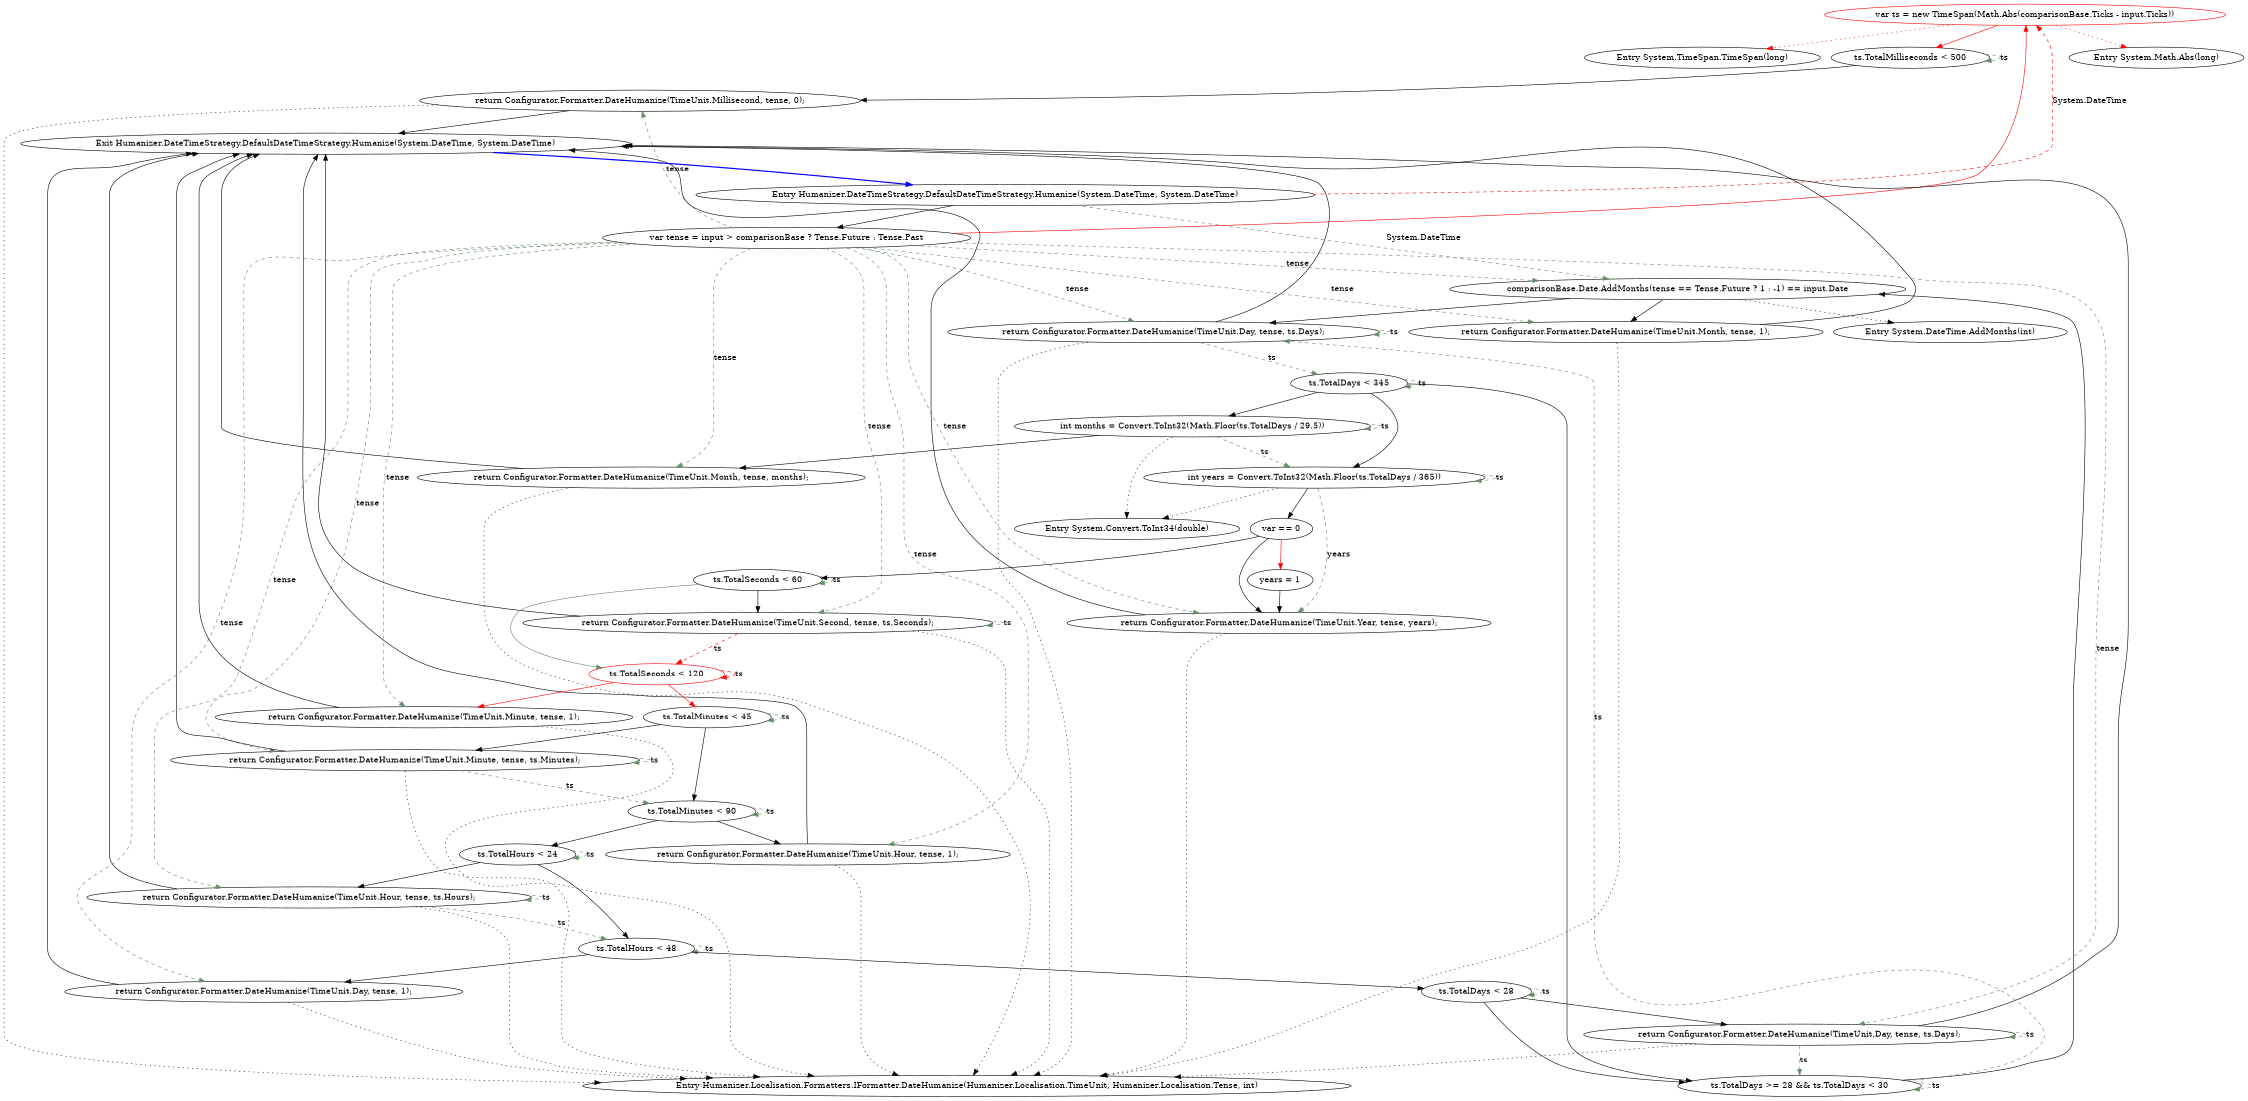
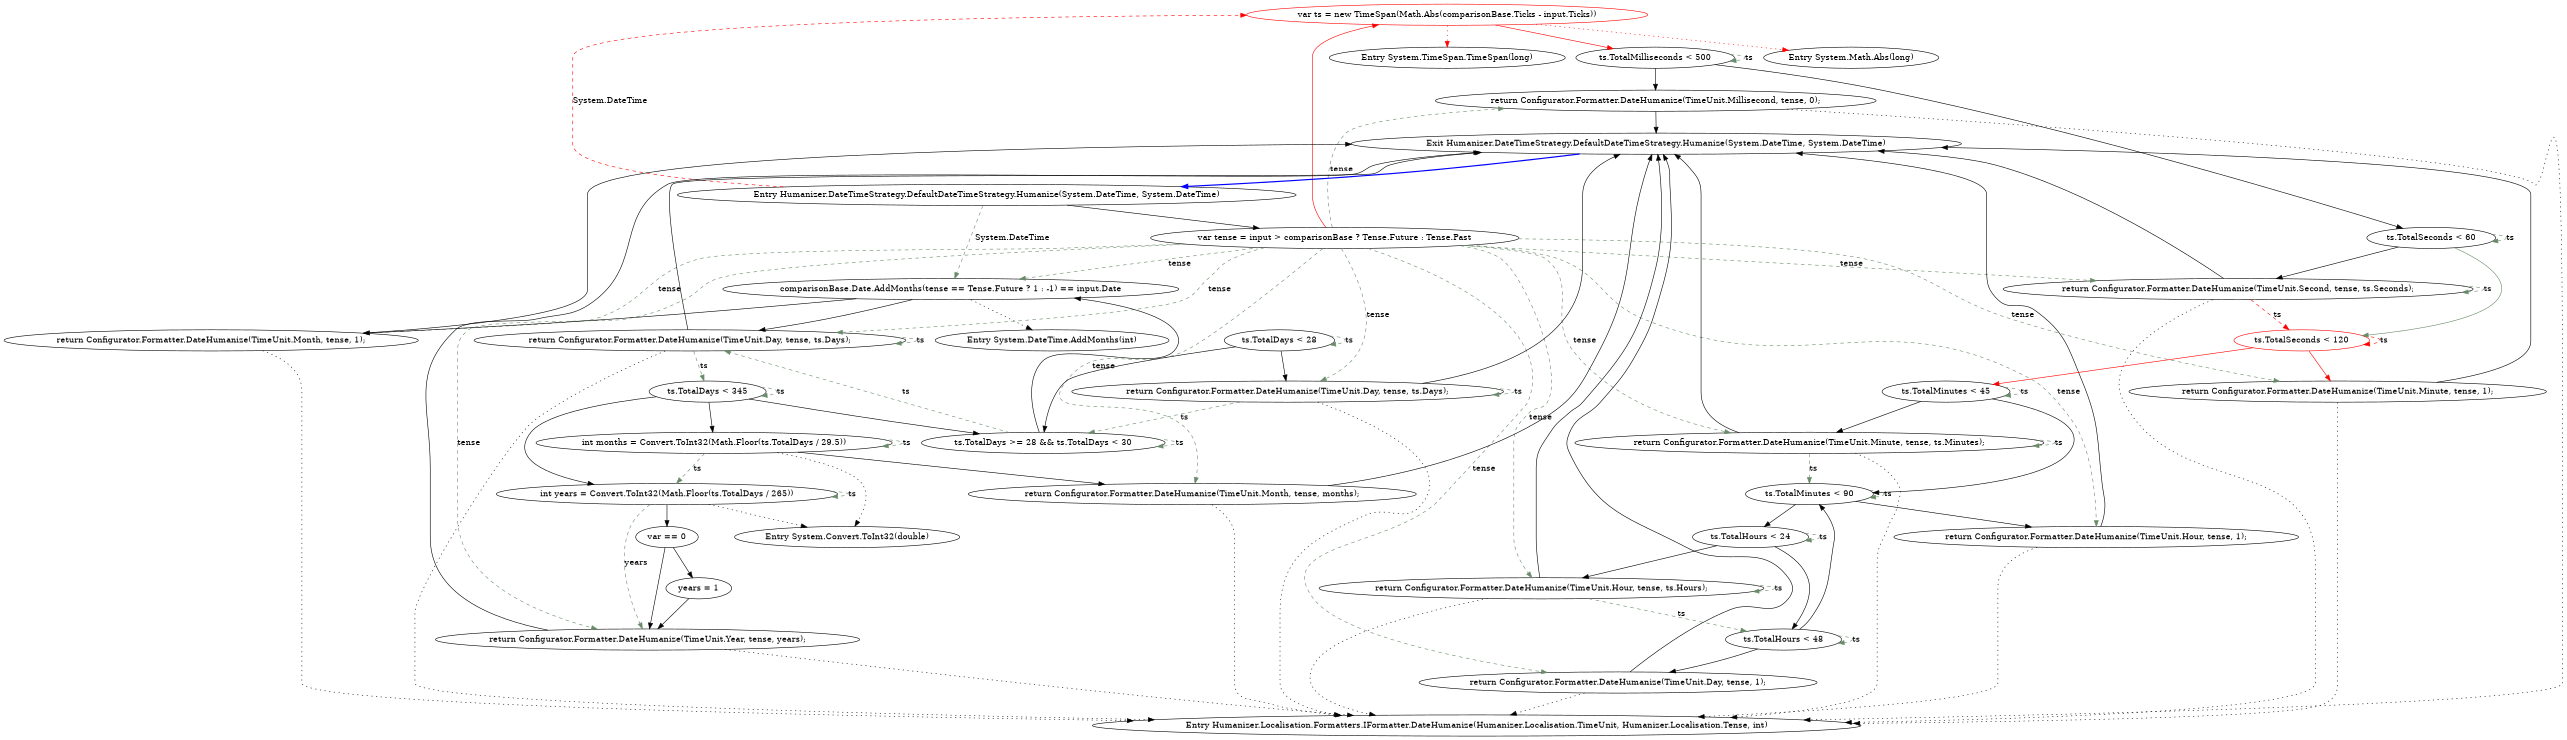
  digraph {
    node [cluster="Humanizer.DateTimeStrategy.DefaultDateTimeStrategy.Humanize(System.DateTime, System.DateTime)" file="ReflectionHelper.cs" span="0-0"]
    edge [style=solid]
    n1 [cluster="System.TimeSpan.TimeSpan(long)" label="Entry System.TimeSpan.TimeSpan(long)"]
-   n2 [cluster="System.Convert.ToInt32(double)" label="Entry System.Convert.ToInt34(double)"]
+   n2 [cluster="System.Convert.ToInt32(double)" label="Entry System.Convert.ToInt32(double)"]
    n3 [cluster="System.DateTime.AddMonths(int)" label="Entry System.DateTime.AddMonths(int)"]
    n4 [label="Entry Humanizer.DateTimeStrategy.DefaultDateTimeStrategy.Humanize(System.DateTime, System.DateTime)" span="18-18"]
    n5 [label="var tense = input > comparisonBase ? Tense.Future : Tense.Past" span="20-20"]
    n6 [color=red community=0 label="var ts = new TimeSpan(Math.Abs(comparisonBase.Ticks - input.Ticks))" span="21-21"]
    n7 [label="comparisonBase.Date.AddMonths(tense == Tense.Future ? 1 : -1) == input.Date" span="49-49"]
    n8 [label="return Configurator.Formatter.DateHumanize(TimeUnit.Millisecond, tense, 0);" span="24-24"]
    n9 [label="return Configurator.Formatter.DateHumanize(TimeUnit.Second, tense, ts.Seconds);" span="27-27"]
    n10 [label="return Configurator.Formatter.DateHumanize(TimeUnit.Minute, tense, 1);" span="30-30"]
    n11 [label="return Configurator.Formatter.DateHumanize(TimeUnit.Minute, tense, ts.Minutes);" span="33-33"]
    n12 [label="return Configurator.Formatter.DateHumanize(TimeUnit.Hour, tense, 1);" span="36-36"]
    n13 [label="return Configurator.Formatter.DateHumanize(TimeUnit.Hour, tense, ts.Hours);" span="39-39"]
    n14 [label="return Configurator.Formatter.DateHumanize(TimeUnit.Day, tense, 1);" span="42-42"]
    n15 [label="return Configurator.Formatter.DateHumanize(TimeUnit.Day, tense, ts.Days);" span="45-45"]
    n16 [label="return Configurator.Formatter.DateHumanize(TimeUnit.Month, tense, 1);" span="50-50"]
    n17 [label="return Configurator.Formatter.DateHumanize(TimeUnit.Day, tense, ts.Days);" span="51-51"]
    n18 [label="return Configurator.Formatter.DateHumanize(TimeUnit.Month, tense, months);" span="57-57"]
    n19 [label="return Configurator.Formatter.DateHumanize(TimeUnit.Year, tense, years);" span="63-63"]
    n20 [label="ts.TotalMilliseconds < 500" span="23-23"]
    n21 [cluster="System.Math.Abs(long)" label="Entry System.Math.Abs(long)"]
    n22 [label="Exit Humanizer.DateTimeStrategy.DefaultDateTimeStrategy.Humanize(System.DateTime, System.DateTime)" span="18-18"]
    n23 [cluster="Humanizer.Localisation.Formatters.IFormatter.DateHumanize(Humanizer.Localisation.TimeUnit, Humanizer.Localisation.Tense, int)" label="Entry Humanizer.Localisation.Formatters.IFormatter.DateHumanize(Humanizer.Localisation.TimeUnit, Humanizer.Localisation.Tense, int)" span="10-10"]
    n24 [color=red community=0 label="ts.TotalSeconds < 120" span="29-29"]
    n25 [label="ts.TotalMinutes < 90" span="35-35"]
    n26 [label="ts.TotalHours < 48" span="41-41"]
    n27 [label="ts.TotalDays >= 28 && ts.TotalDays < 30" span="47-47"]
    n28 [label="ts.TotalDays < 345" span="54-54"]
    n29 [label="ts.TotalSeconds < 60" span="26-26"]
    n30 [label="ts.TotalMinutes < 45" span="32-32"]
    n31 [label="ts.TotalHours < 24" span="38-38"]
    n32 [label="ts.TotalDays < 28" span="44-44"]
    n33 [label="int months = Convert.ToInt32(Math.Floor(ts.TotalDays / 29.5))" span="56-56"]
-   n34 [label="int years = Convert.ToInt32(Math.Floor(ts.TotalDays / 365))" span="60-60"]
+   n34 [label="int years = Convert.ToInt32(Math.Floor(ts.TotalDays / 265))" span="60-60"]
    n35 [label="var == 0" span="61-61"]
    n36 [label="years = 1" span="61-61"]
    n4 -> n5
    n4 -> n6 [color=red label="System.DateTime" style=dashed]
    n4 -> n7 [color=darkseagreen4 label="System.DateTime" style=dashed]
    n5 -> n6 [color=red]
    n5 -> n7 [color=darkseagreen4 label=tense style=dashed]
    n5 -> n8 [color=darkseagreen4 label=tense style=dashed]
    n5 -> n9 [color=darkseagreen4 label=tense style=dashed]
    n5 -> n10 [color=darkseagreen4 label=tense style=dashed]
    n5 -> n11 [color=darkseagreen4 label=tense style=dashed]
    n5 -> n12 [color=darkseagreen4 label=tense style=dashed]
    n5 -> n13 [color=darkseagreen4 label=tense style=dashed]
    n5 -> n14 [color=darkseagreen4 label=tense style=dashed]
    n5 -> n15 [color=darkseagreen4 label=tense style=dashed]
    n5 -> n16 [color=darkseagreen4 label=tense style=dashed]
    n5 -> n17 [color=darkseagreen4 label=tense style=dashed]
    n5 -> n18 [color=darkseagreen4 label=tense style=dashed]
    n5 -> n19 [color=darkseagreen4 label=tense style=dashed]
    n6 -> n1 [color=red style=dotted]
    n6 -> n20 [color=red]
    n6 -> n21 [color=red style=dotted]
    n7 -> n3 [style=dotted]
    n7 -> n16
    n7 -> n17
    n8 -> n22
    n8 -> n23 [style=dotted]
    n9 -> n9 [color=darkseagreen4 label=ts style=dashed]
    n9 -> n22
    n9 -> n23 [style=dotted]
    n9 -> n24 [color=red label=ts style=dashed]
    n10 -> n22
    n10 -> n23 [style=dotted]
    n11 -> n11 [color=darkseagreen4 label=ts style=dashed]
    n11 -> n22
    n11 -> n23 [style=dotted]
    n11 -> n25 [color=darkseagreen4 label=ts style=dashed]
    n12 -> n22
    n12 -> n23 [style=dotted]
    n13 -> n13 [color=darkseagreen4 label=ts style=dashed]
    n13 -> n22
    n13 -> n23 [style=dotted]
    n13 -> n26 [color=darkseagreen4 label=ts style=dashed]
    n14 -> n22
    n14 -> n23 [style=dotted]
    n15 -> n15 [color=darkseagreen4 label=ts style=dashed]
    n15 -> n22
    n15 -> n23 [style=dotted]
    n15 -> n27 [color=darkseagreen4 label=ts style=dashed]
    n16 -> n22
    n16 -> n23 [style=dotted]
    n17 -> n17 [color=darkseagreen4 label=ts style=dashed]
    n17 -> n22
    n17 -> n23 [style=dotted]
    n17 -> n28 [color=darkseagreen4 label=ts style=dashed]
    n18 -> n22
    n18 -> n23 [style=dotted]
    n19 -> n22
    n19 -> n23 [style=dotted]
    n20 -> n8
    n20 -> n20 [color=darkseagreen4 label=ts style=dashed]
-   n35 -> n29
+   n20 -> n29
    n22 -> n4 [color=blue style=bold]
    n24 -> n10 [color=red]
    n24 -> n24 [color=red label=ts style=dashed]
    n24 -> n30 [color=red]
    n25 -> n12
    n25 -> n25 [color=darkseagreen4 label=ts style=dashed]
    n25 -> n31
    n26 -> n14
    n26 -> n26 [color=darkseagreen4 label=ts style=dashed]
-   n26 -> n32
+   n26 -> n25
    n27 -> n7
    n27 -> n17 [color=darkseagreen4 label=ts style=dashed]
    n27 -> n27 [color=darkseagreen4 label=ts style=dashed]
    n28 -> n27
    n28 -> n28 [color=darkseagreen4 label=ts style=dashed]
    n28 -> n33
    n28 -> n34
    n29 -> n9
    n29 -> n24 [color=darkseagreen4]
    n29 -> n29 [color=darkseagreen4 label=ts style=dashed]
    n30 -> n11
    n30 -> n25
    n30 -> n30 [color=darkseagreen4 label=ts style=dashed]
    n31 -> n13
    n31 -> n26
    n31 -> n31 [color=darkseagreen4 label=ts style=dashed]
    n32 -> n15
    n32 -> n27
    n32 -> n32 [color=darkseagreen4 label=ts style=dashed]
    n33 -> n2 [style=dotted]
    n33 -> n18
    n33 -> n33 [color=darkseagreen4 label=ts style=dashed]
    n33 -> n34 [color=darkseagreen4 label=ts style=dashed]
    n34 -> n2 [style=dotted]
    n34 -> n19 [color=darkseagreen4 label=years style=dashed]
    n34 -> n34 [color=darkseagreen4 label=ts style=dashed]
    n34 -> n35
    n35 -> n19
-   n35 -> n36 [color=red]
+   n35 -> n36
    n36 -> n19
  }
